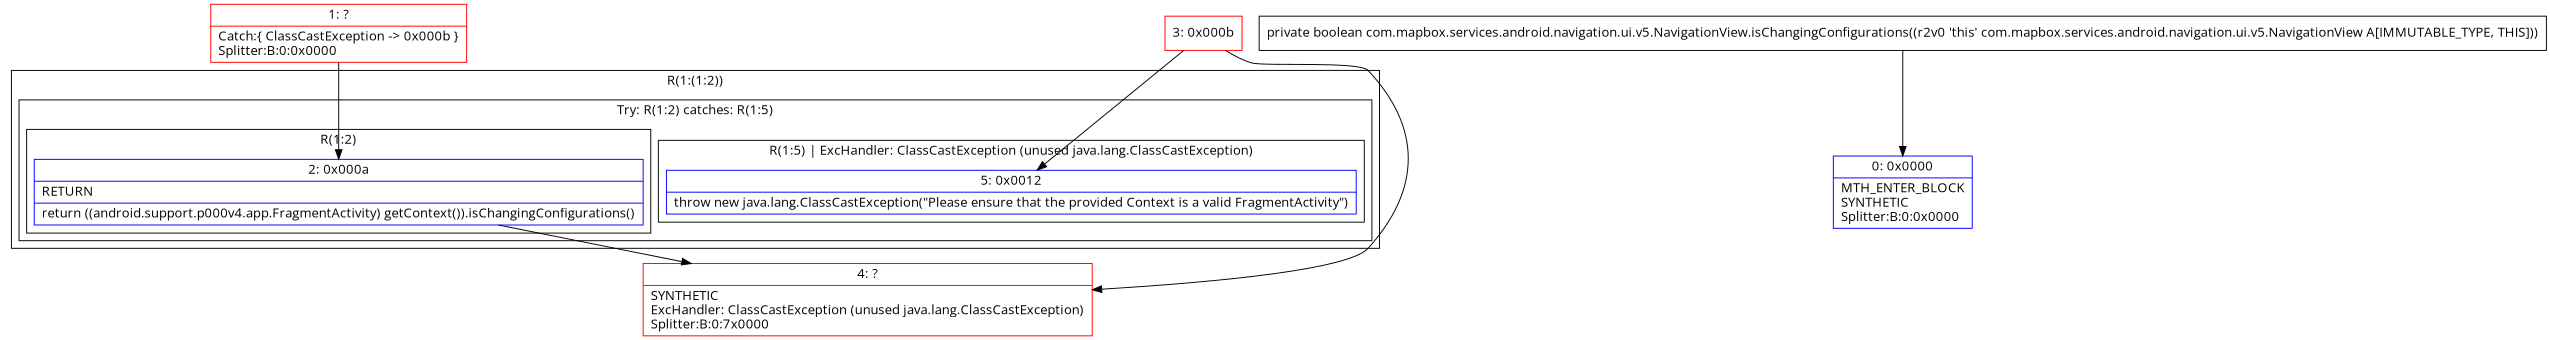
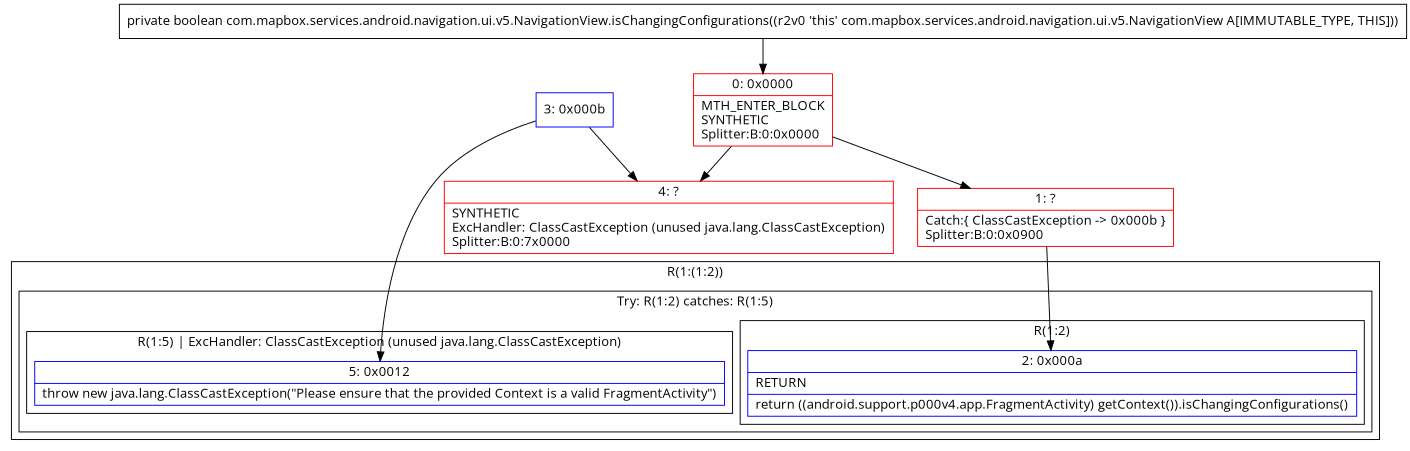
  digraph {
    fontname="Open Sans"
    node [color=red fontname="Open Sans" shape=record]
    edge [fontname="Open Sans"]
    n1 [color=blue label="{2\:\ 0x000a|RETURN\l|return ((android.support.p000v4.app.FragmentActivity) getContext()).isChangingConfigurations()\l}"]
    n2 [color=blue label="{5\:\ 0x0012|throw new java.lang.ClassCastException(\"Please ensure that the provided Context is a valid FragmentActivity\")\l}"]
-   n3 [color=blue label="{0\:\ 0x0000|MTH_ENTER_BLOCK\lSYNTHETIC\lSplitter:B:0:0x0000\l}"]
-   n4 [label="{1\:\ ?|Catch:\{ ClassCastException \-\> 0x000b \}\lSplitter:B:0:0x0000\l}"]
+   n3 [label="{0\:\ 0x0000|MTH_ENTER_BLOCK\lSYNTHETIC\lSplitter:B:0:0x0000\l}"]
+   n4 [label="{1\:\ ?|Catch:\{ ClassCastException \-\> 0x000b \}\lSplitter:B:0:0x0900\l}"]
    n5 [label="{4\:\ ?|SYNTHETIC\lExcHandler: ClassCastException (unused java.lang.ClassCastException)\lSplitter:B:0:7x0000\l}"]
-   n6 [label="{3\:\ 0x000b}"]
+   n6 [color=blue label="{3\:\ 0x000b}"]
    n7 [label="{private boolean com.mapbox.services.android.navigation.ui.v5.NavigationView.isChangingConfigurations((r2v0 'this' com.mapbox.services.android.navigation.ui.v5.NavigationView A[IMMUTABLE_TYPE, THIS])) }" color=""]
    subgraph cluster_1 {
      label="R(1:(1:2))"
      subgraph cluster_2 {
        label="Try: R(1:2) catches: R(1:5)"
        subgraph cluster_3 {
          label="R(1:2)"
          n1
        }
        subgraph cluster_4 {
          label="R(1:5) | ExcHandler: ClassCastException (unused java.lang.ClassCastException)\l"
          n2
        }
      }
    }
    subgraph cluster_5 {
      label="R(1:5) | ExcHandler: ClassCastException (unused java.lang.ClassCastException)\l"
    }
-   n1 -> n5
+   n3 -> n4
+   n3 -> n5
    n4 -> n1
    n6 -> n2
    n6 -> n5
    n7 -> n3
  }
